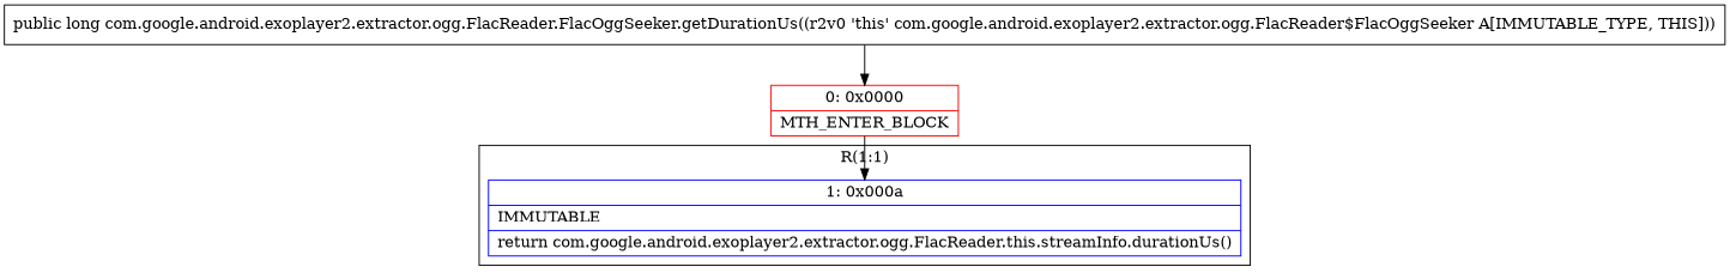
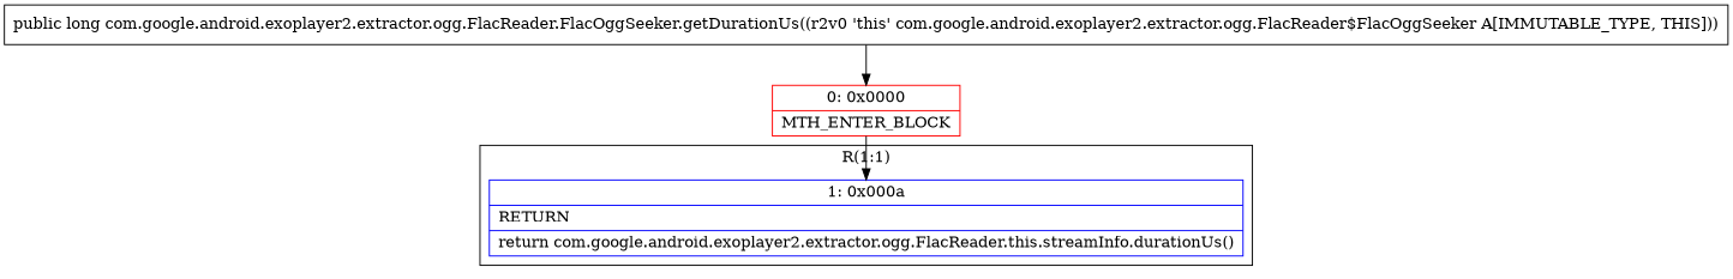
  digraph {
    node [shape=record]
-   n1 [color=blue label="{1\:\ 0x000a|IMMUTABLE\l|return com.google.android.exoplayer2.extractor.ogg.FlacReader.this.streamInfo.durationUs()\l}"]
+   n1 [color=blue label="{1\:\ 0x000a|RETURN\l|return com.google.android.exoplayer2.extractor.ogg.FlacReader.this.streamInfo.durationUs()\l}"]
    n2 [color=red label="{0\:\ 0x0000|MTH_ENTER_BLOCK\l}"]
    n3 [label="{public long com.google.android.exoplayer2.extractor.ogg.FlacReader.FlacOggSeeker.getDurationUs((r2v0 'this' com.google.android.exoplayer2.extractor.ogg.FlacReader$FlacOggSeeker A[IMMUTABLE_TYPE, THIS])) }"]
    subgraph cluster_1 {
      label="R(1:1)"
      n1
    }
    n2 -> n1
    n3 -> n2
  }
